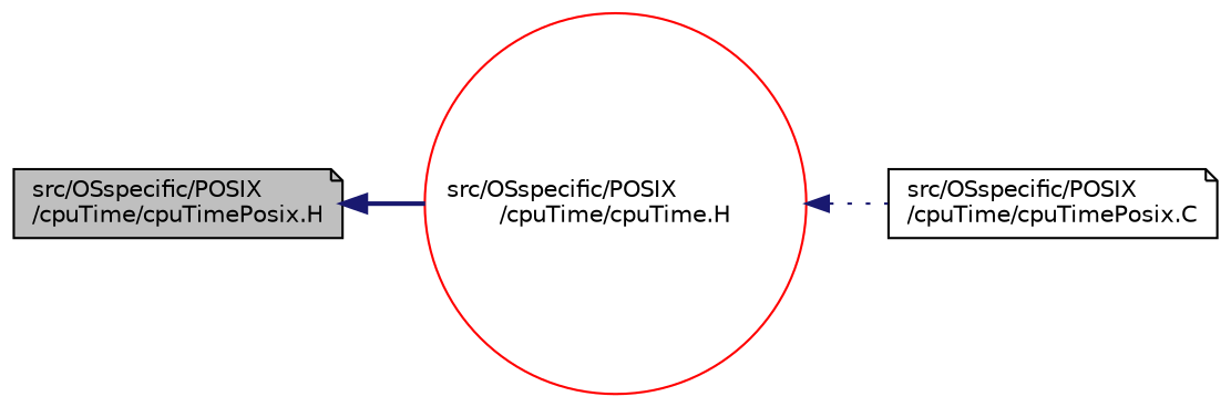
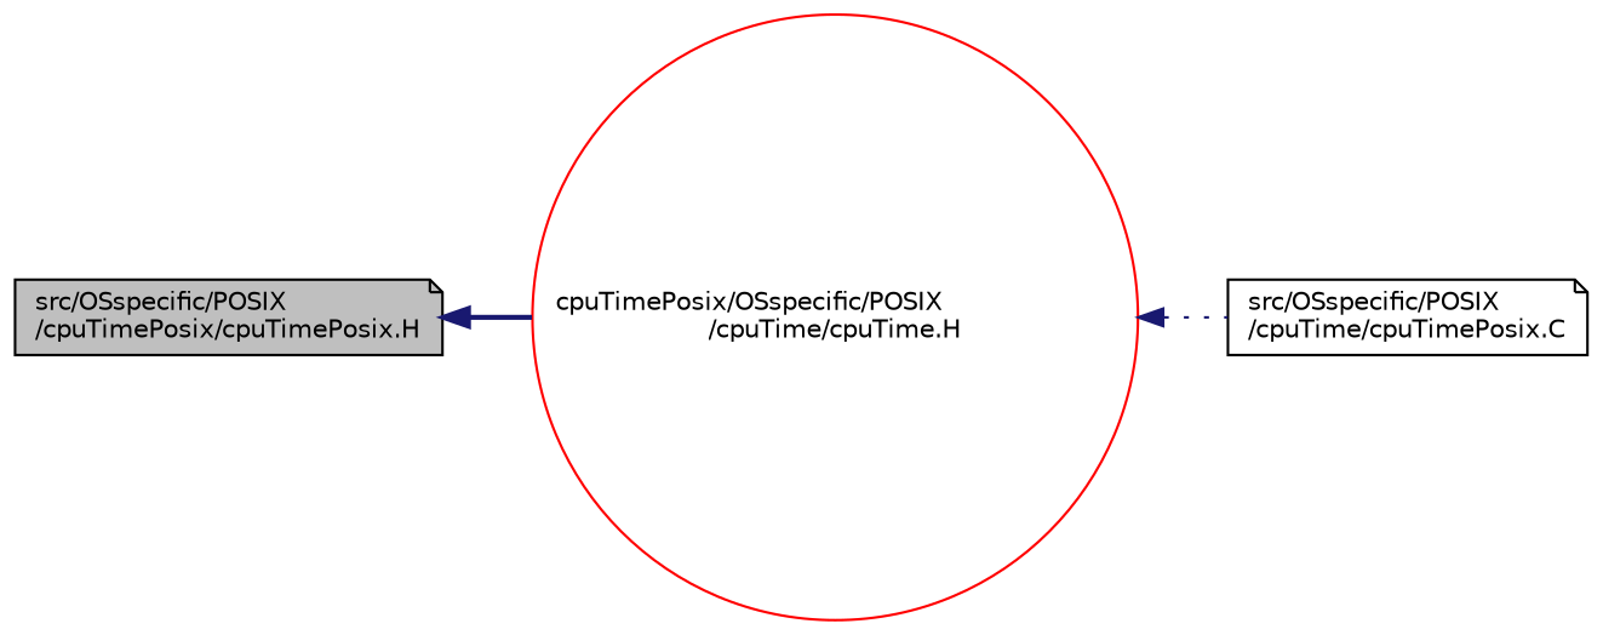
  digraph {
    rankdir=LR
    node [color=black fontname=Helvetica fontsize=10 shape=note]
    edge [color=midnightblue dir=back fontname=Helvetica fontsize=10 labelfontname=Helvetica labelfontsize=10]
-   n1 [fillcolor=grey75 fontcolor=black height=0.2 label="src/OSspecific/POSIX\l/cpuTime/cpuTimePosix.H" style=filled width=0.4]
-   n2 [color=red height=0.2 label="src/OSspecific/POSIX\l/cpuTime/cpuTime.H" shape=circle width=0.4]
+   n1 [fillcolor=grey75 fontcolor=black height=0.2 label="src/OSspecific/POSIX\l/cpuTimePosix/cpuTimePosix.H" style=filled width=0.4]
+   n2 [color=red height=0.2 label="cpuTimePosix/OSspecific/POSIX\l/cpuTime/cpuTime.H" shape=circle width=0.4]
    n3 [height=0.2 label="src/OSspecific/POSIX\l/cpuTime/cpuTimePosix.C" width=0.4]
    n1 -> n2 [style=bold]
    n2 -> n3 [style=dotted]
  }
